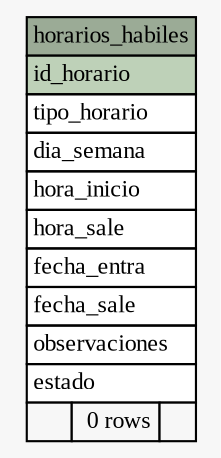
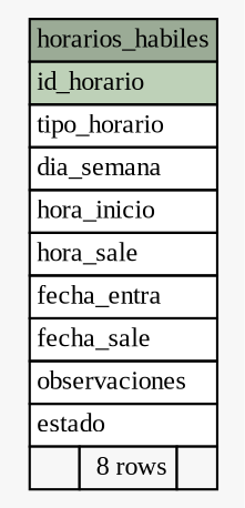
  digraph {
    bgcolor="#f7f7f7"
    fontname="Liberation Serif"
    fontsize=11
    nodesep=0.18
    rankdir=RL
    ranksep=0.46
-   n1 [fontname="Liberation Serif" fontsize=11 label=<     <TABLE BORDER="0" CELLBORDER="1" CELLSPACING="0" BGCOLOR="#ffffff">       <TR><TD COLSPAN="3" BGCOLOR="#9bab96" ALIGN="CENTER">horarios_habiles</TD></TR>       <TR><TD PORT="id_horario" COLSPAN="3" BGCOLOR="#bed1b8" ALIGN="LEFT">id_horario</TD></TR>       <TR><TD PORT="tipo_horario" COLSPAN="3" ALIGN="LEFT">tipo_horario</TD></TR>       <TR><TD PORT="dia_semana" COLSPAN="3" ALIGN="LEFT">dia_semana</TD></TR>       <TR><TD PORT="hora_inicio" COLSPAN="3" ALIGN="LEFT">hora_inicio</TD></TR>       <TR><TD PORT="hora_sale" COLSPAN="3" ALIGN="LEFT">hora_sale</TD></TR>       <TR><TD PORT="fecha_entra" COLSPAN="3" ALIGN="LEFT">fecha_entra</TD></TR>       <TR><TD PORT="fecha_sale" COLSPAN="3" ALIGN="LEFT">fecha_sale</TD></TR>       <TR><TD PORT="observaciones" COLSPAN="3" ALIGN="LEFT">observaciones</TD></TR>       <TR><TD PORT="estado" COLSPAN="3" ALIGN="LEFT">estado</TD></TR>       <TR><TD ALIGN="LEFT" BGCOLOR="#f7f7f7">  </TD><TD ALIGN="RIGHT" BGCOLOR="#f7f7f7">0 rows</TD><TD ALIGN="RIGHT" BGCOLOR="#f7f7f7">  </TD></TR>     </TABLE>> shape=plaintext]
+   n1 [fontname="Liberation Serif" fontsize=11 label=<     <TABLE BORDER="0" CELLBORDER="1" CELLSPACING="0" BGCOLOR="#ffffff">       <TR><TD COLSPAN="3" BGCOLOR="#9bab96" ALIGN="CENTER">horarios_habiles</TD></TR>       <TR><TD PORT="id_horario" COLSPAN="3" BGCOLOR="#bed1b8" ALIGN="LEFT">id_horario</TD></TR>       <TR><TD PORT="tipo_horario" COLSPAN="3" ALIGN="LEFT">tipo_horario</TD></TR>       <TR><TD PORT="dia_semana" COLSPAN="3" ALIGN="LEFT">dia_semana</TD></TR>       <TR><TD PORT="hora_inicio" COLSPAN="3" ALIGN="LEFT">hora_inicio</TD></TR>       <TR><TD PORT="hora_sale" COLSPAN="3" ALIGN="LEFT">hora_sale</TD></TR>       <TR><TD PORT="fecha_entra" COLSPAN="3" ALIGN="LEFT">fecha_entra</TD></TR>       <TR><TD PORT="fecha_sale" COLSPAN="3" ALIGN="LEFT">fecha_sale</TD></TR>       <TR><TD PORT="observaciones" COLSPAN="3" ALIGN="LEFT">observaciones</TD></TR>       <TR><TD PORT="estado" COLSPAN="3" ALIGN="LEFT">estado</TD></TR>       <TR><TD ALIGN="LEFT" BGCOLOR="#f7f7f7">  </TD><TD ALIGN="RIGHT" BGCOLOR="#f7f7f7">8 rows</TD><TD ALIGN="RIGHT" BGCOLOR="#f7f7f7">  </TD></TR>     </TABLE>> shape=plaintext]
  }
